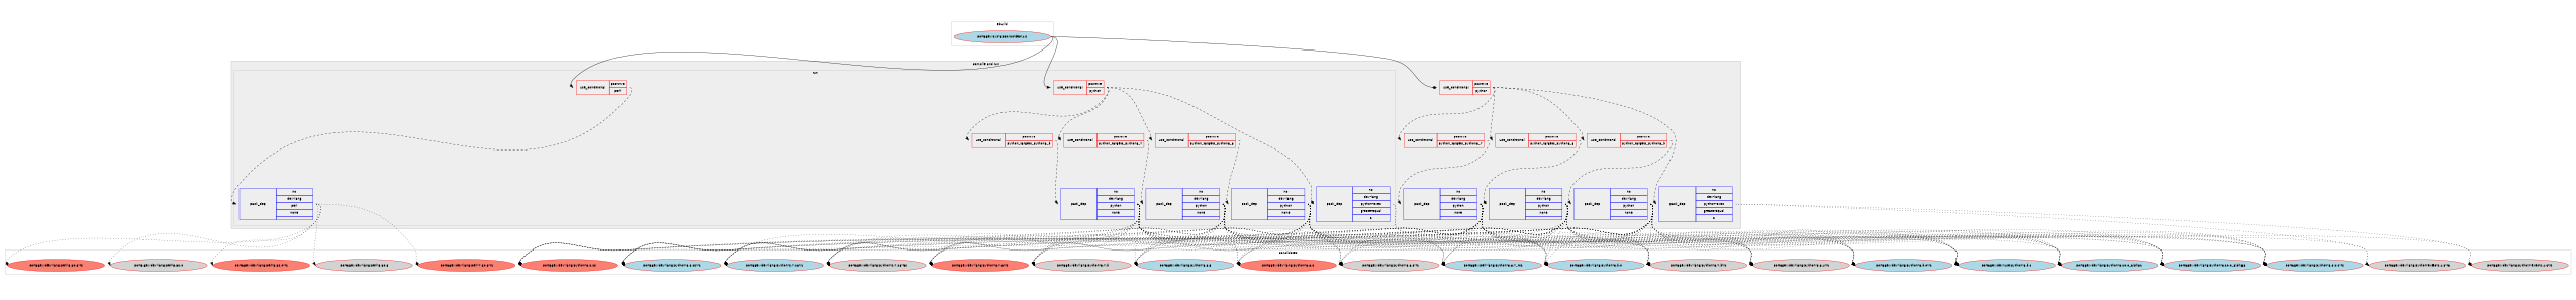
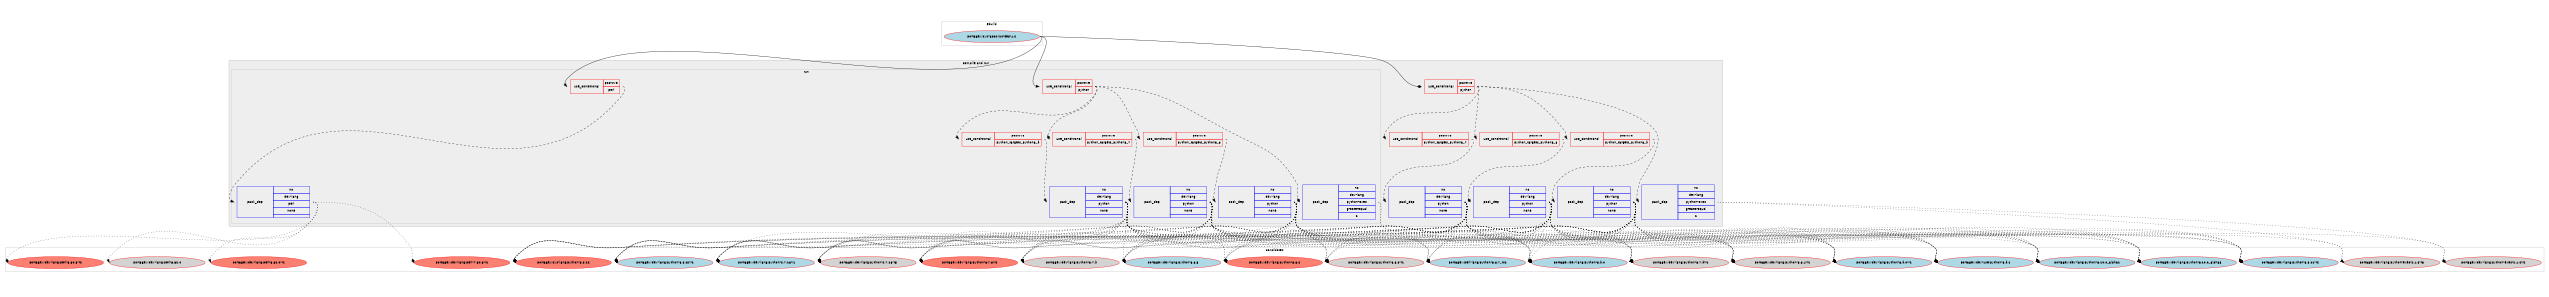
  digraph {
    compound=true
    concentrate=true
    fontname=Helvetica
    fontsize=10
    newrank=true
    rankdir=TB
    ranksep=1.5
    node [color=red fontname=Helvetica fontsize=10 style=filled]
    edge [arrowhead=normal headport=w style=dotted tailport=e weight=100]
    n1 [fillcolor=lightblue label="portage://sys-apps/i2c-dep-4.2" width=4]
    n2 [color=blue label=<<TABLE BORDER="0" CELLBORDER="1" CELLSPACING="0" CELLPADDING="4" WIDTH="220"><TR><TD ROWSPAN="6" CELLPADDING="30">pack_dep</TD></TR><TR><TD WIDTH="110">no</TD></TR><TR><TD>dev-lang</TD></TR><TR><TD>python</TD></TR><TR><TD>none</TD></TR><TR><TD></TD></TR></TABLE>> shape=none style=""]
    n3 [label=<<TABLE BORDER="0" CELLBORDER="1" CELLSPACING="0" CELLPADDING="4"><TR><TD ROWSPAN="3" CELLPADDING="10">use_conditional</TD></TR><TR><TD>positive</TD></TR><TR><TD>python_targets_python3_7</TD></TR></TABLE>> shape=none style=""]
    n4 [color=blue label=<<TABLE BORDER="0" CELLBORDER="1" CELLSPACING="0" CELLPADDING="4" WIDTH="220"><TR><TD ROWSPAN="6" CELLPADDING="30">pack_dep</TD></TR><TR><TD WIDTH="110">no</TD></TR><TR><TD>dev-lang</TD></TR><TR><TD>python</TD></TR><TR><TD>none</TD></TR><TR><TD></TD></TR></TABLE>> shape=none style=""]
    n5 [label=<<TABLE BORDER="0" CELLBORDER="1" CELLSPACING="0" CELLPADDING="4"><TR><TD ROWSPAN="3" CELLPADDING="10">use_conditional</TD></TR><TR><TD>positive</TD></TR><TR><TD>python_targets_python3_8</TD></TR></TABLE>> shape=none style=""]
    n6 [color=blue label=<<TABLE BORDER="0" CELLBORDER="1" CELLSPACING="0" CELLPADDING="4" WIDTH="220"><TR><TD ROWSPAN="6" CELLPADDING="30">pack_dep</TD></TR><TR><TD WIDTH="110">no</TD></TR><TR><TD>dev-lang</TD></TR><TR><TD>python</TD></TR><TR><TD>none</TD></TR><TR><TD></TD></TR></TABLE>> shape=none style=""]
    n7 [label=<<TABLE BORDER="0" CELLBORDER="1" CELLSPACING="0" CELLPADDING="4"><TR><TD ROWSPAN="3" CELLPADDING="10">use_conditional</TD></TR><TR><TD>positive</TD></TR><TR><TD>python_targets_python3_9</TD></TR></TABLE>> shape=none style=""]
    n8 [color=blue label=<<TABLE BORDER="0" CELLBORDER="1" CELLSPACING="0" CELLPADDING="4" WIDTH="220"><TR><TD ROWSPAN="6" CELLPADDING="30">pack_dep</TD></TR><TR><TD WIDTH="110">no</TD></TR><TR><TD>dev-lang</TD></TR><TR><TD>python-exec</TD></TR><TR><TD>greaterequal</TD></TR><TR><TD>2</TD></TR></TABLE>> shape=none style=""]
    n9 [label=<<TABLE BORDER="0" CELLBORDER="1" CELLSPACING="0" CELLPADDING="4"><TR><TD ROWSPAN="3" CELLPADDING="10">use_conditional</TD></TR><TR><TD>positive</TD></TR><TR><TD>python</TD></TR></TABLE>> shape=none style=""]
    n10 [color=blue label=<<TABLE BORDER="0" CELLBORDER="1" CELLSPACING="0" CELLPADDING="4" WIDTH="220"><TR><TD ROWSPAN="6" CELLPADDING="30">pack_dep</TD></TR><TR><TD WIDTH="110">no</TD></TR><TR><TD>dev-lang</TD></TR><TR><TD>perl</TD></TR><TR><TD>none</TD></TR><TR><TD></TD></TR></TABLE>> shape=none style=""]
    n11 [label=<<TABLE BORDER="0" CELLBORDER="1" CELLSPACING="0" CELLPADDING="4"><TR><TD ROWSPAN="3" CELLPADDING="10">use_conditional</TD></TR><TR><TD>positive</TD></TR><TR><TD>perl</TD></TR></TABLE>> shape=none style=""]
    n12 [color=blue label=<<TABLE BORDER="0" CELLBORDER="1" CELLSPACING="0" CELLPADDING="4" WIDTH="220"><TR><TD ROWSPAN="6" CELLPADDING="30">pack_dep</TD></TR><TR><TD WIDTH="110">no</TD></TR><TR><TD>dev-lang</TD></TR><TR><TD>python</TD></TR><TR><TD>none</TD></TR><TR><TD></TD></TR></TABLE>> shape=none style=""]
    n13 [label=<<TABLE BORDER="0" CELLBORDER="1" CELLSPACING="0" CELLPADDING="4"><TR><TD ROWSPAN="3" CELLPADDING="10">use_conditional</TD></TR><TR><TD>positive</TD></TR><TR><TD>python_targets_python3_7</TD></TR></TABLE>> shape=none style=""]
    n14 [color=blue label=<<TABLE BORDER="0" CELLBORDER="1" CELLSPACING="0" CELLPADDING="4" WIDTH="220"><TR><TD ROWSPAN="6" CELLPADDING="30">pack_dep</TD></TR><TR><TD WIDTH="110">no</TD></TR><TR><TD>dev-lang</TD></TR><TR><TD>python</TD></TR><TR><TD>none</TD></TR><TR><TD></TD></TR></TABLE>> shape=none style=""]
    n15 [label=<<TABLE BORDER="0" CELLBORDER="1" CELLSPACING="0" CELLPADDING="4"><TR><TD ROWSPAN="3" CELLPADDING="10">use_conditional</TD></TR><TR><TD>positive</TD></TR><TR><TD>python_targets_python3_8</TD></TR></TABLE>> shape=none style=""]
    n16 [color=blue label=<<TABLE BORDER="0" CELLBORDER="1" CELLSPACING="0" CELLPADDING="4" WIDTH="220"><TR><TD ROWSPAN="6" CELLPADDING="30">pack_dep</TD></TR><TR><TD WIDTH="110">no</TD></TR><TR><TD>dev-lang</TD></TR><TR><TD>python</TD></TR><TR><TD>none</TD></TR><TR><TD></TD></TR></TABLE>> shape=none style=""]
    n17 [label=<<TABLE BORDER="0" CELLBORDER="1" CELLSPACING="0" CELLPADDING="4"><TR><TD ROWSPAN="3" CELLPADDING="10">use_conditional</TD></TR><TR><TD>positive</TD></TR><TR><TD>python_targets_python3_9</TD></TR></TABLE>> shape=none style=""]
    n18 [color=blue label=<<TABLE BORDER="0" CELLBORDER="1" CELLSPACING="0" CELLPADDING="4" WIDTH="220"><TR><TD ROWSPAN="6" CELLPADDING="30">pack_dep</TD></TR><TR><TD WIDTH="110">no</TD></TR><TR><TD>dev-lang</TD></TR><TR><TD>python-exec</TD></TR><TR><TD>greaterequal</TD></TR><TR><TD>2</TD></TR></TABLE>> shape=none style=""]
    n19 [label=<<TABLE BORDER="0" CELLBORDER="1" CELLSPACING="0" CELLPADDING="4"><TR><TD ROWSPAN="3" CELLPADDING="10">use_conditional</TD></TR><TR><TD>positive</TD></TR><TR><TD>python</TD></TR></TABLE>> shape=none style=""]
    n20 [fillcolor=lightblue label="portage://dev-use/python-3.9.1" width=4]
    n21 [fillcolor=lightblue label="portage://dev-lang/python-3.9.0-r1" width=4]
    n22 [fillcolor=lightblue label="portage://dev-lang/python-3.9.0" width=4]
    n23 [fillcolor=lightblue label="portage://perl-lang/python-3.8.7_rc1" width=4]
    n24 [fillcolor=lightgrey label="portage://dev-lang/python-3.8.6-r1" width=4]
    n25 [fillcolor=salmon label="portage://dev-lang/python-3.8.6" width=4]
    n26 [fillcolor=lightblue label="portage://dev-lang/python-3.8.5" width=4]
    n27 [fillcolor=lightgrey label="portage://dev-lang/python-3.8.4-r1" width=4]
    n28 [fillcolor=lightgrey label="portage://dev-lang/python-3.7.9-r1" width=4]
    n29 [fillcolor=lightgrey label="portage://dev-lang/python-3.7.9" width=4]
    n30 [fillcolor=salmon label="portage://dev-lang/python-3.7.8-r2" width=4]
    n31 [fillcolor=lightblue label="portage://dev-lang/python-3.6.12-r1" width=4]
-   n32 [fillcolor=salmon label="portage://dev-lang/python-3.6.12" width=4]
+   n32 [fillcolor=salmon label="portage://sys-lang/python-3.6.12" width=4]
    n33 [fillcolor=lightblue label="portage://dev-lang/python-3.6.11-r2" width=4]
    n34 [fillcolor=lightblue label="portage://dev-lang/python-3.10.0_alpha3" width=4]
    n35 [fillcolor=lightblue label="portage://dev-lang/python-3.10.0_alpha1" width=4]
    n36 [fillcolor=lightgrey label="portage://dev-lang/python-2.7.18-r5" width=4]
    n37 [fillcolor=lightblue label="portage://dev-lang/python-2.7.18-r4" width=4]
    n38 [fillcolor=lightgrey label="portage://dev-lang/python-exec-2.4.6-r3" width=4]
    n39 [fillcolor=lightgrey label="portage://dev-lang/python-exec-2.4.6-r2" width=4]
    n40 [fillcolor=salmon label="portage://dev-lang/perl-5.32.0-r1" width=4]
    n41 [fillcolor=lightgrey label="portage://dev-lang/perl-5.32.0" width=4]
    n42 [fillcolor=salmon label="portage://dev-lang/perl-5.30.3-r2" width=4]
    n43 [fillcolor=salmon label="portage://dev-lang/perl-7.30.3-r1" width=4]
-   n44 [fillcolor=lightgrey label="portage://dev-lang/perl-5.30.3" width=4]
    subgraph cluster_1 {
      color=gray
      label=<<i>ebuild</i>>
      rank=same
      n1
    }
    subgraph cluster_2 {
      color=gray
      label=<<i>dependencies</i>>
      subgraph cluster_3 {
        color=gray
        fillcolor="#eeeeee"
        label=<<i>compile</i>>
        style=filled
        subgraph sub_4 {
          color=gray
          fillcolor="#eeeeee"
          label=<<i>compile</i>>
          style=filled
          n9
          subgraph sub_5 {
            color=gray
            fillcolor="#eeeeee"
            label=<<i>compile</i>>
            style=filled
            n5
            subgraph sub_6 {
              color=gray
              fillcolor="#eeeeee"
              label=<<i>compile</i>>
              style=filled
              n4
            }
          }
          subgraph sub_7 {
            color=gray
            fillcolor="#eeeeee"
            label=<<i>compile</i>>
            style=filled
            n3
            subgraph sub_8 {
              color=gray
              fillcolor="#eeeeee"
              label=<<i>compile</i>>
              style=filled
              n2
            }
          }
          subgraph sub_9 {
            color=gray
            fillcolor="#eeeeee"
            label=<<i>compile</i>>
            style=filled
            n7
            subgraph sub_10 {
              color=gray
              fillcolor="#eeeeee"
              label=<<i>compile</i>>
              style=filled
              n6
            }
          }
          subgraph sub_11 {
            color=gray
            fillcolor="#eeeeee"
            label=<<i>compile</i>>
            style=filled
            n8
          }
        }
      }
      subgraph cluster_12 {
        color=gray
        fillcolor="#eeeeee"
        label=<<i>compile and run</i>>
        style=filled
      }
      subgraph cluster_13 {
        color=gray
        fillcolor="#eeeeee"
        label=<<i>run</i>>
        style=filled
        subgraph sub_14 {
          color=gray
          fillcolor="#eeeeee"
          label=<<i>run</i>>
          style=filled
          n11
          subgraph sub_15 {
            color=gray
            fillcolor="#eeeeee"
            label=<<i>run</i>>
            style=filled
            n10
          }
        }
        subgraph sub_16 {
          color=gray
          fillcolor="#eeeeee"
          label=<<i>run</i>>
          style=filled
          n19
          subgraph sub_17 {
            color=gray
            fillcolor="#eeeeee"
            label=<<i>run</i>>
            style=filled
            n13
            subgraph sub_18 {
              color=gray
              fillcolor="#eeeeee"
              label=<<i>run</i>>
              style=filled
              n12
            }
          }
          subgraph sub_19 {
            color=gray
            fillcolor="#eeeeee"
            label=<<i>run</i>>
            style=filled
            n15
            subgraph sub_20 {
              color=gray
              fillcolor="#eeeeee"
              label=<<i>run</i>>
              style=filled
              n14
            }
          }
          subgraph sub_21 {
            color=gray
            fillcolor="#eeeeee"
            label=<<i>run</i>>
            style=filled
            n17
            subgraph sub_22 {
              color=gray
              fillcolor="#eeeeee"
              label=<<i>run</i>>
              style=filled
              n16
            }
          }
          subgraph sub_23 {
            color=gray
            fillcolor="#eeeeee"
            label=<<i>run</i>>
            style=filled
            n18
          }
        }
      }
    }
    subgraph cluster_24 {
      color=gray
      label=<<i>candidates</i>>
      rank=same
      subgraph sub_25 {
        color=black
        label=<<i>candidates</i>>
        nodesep=1
        rank=same
        n20
        n21
        n22
        n23
        n24
        n25
        n26
        n27
        n28
        n29
        n30
        n31
        n32
        n33
        n34
        n35
        n36
        n37
      }
      subgraph sub_26 {
        color=black
        label=<<i>candidates</i>>
        nodesep=1
        rank=same
        n20
        n21
        n22
        n23
        n24
        n25
        n26
        n27
        n28
        n29
        n30
        n31
        n32
        n33
        n34
        n35
        n36
        n37
      }
      subgraph sub_27 {
        color=black
        label=<<i>candidates</i>>
        nodesep=1
        rank=same
        n20
        n21
        n22
        n23
        n24
        n25
        n26
        n27
        n28
        n29
        n30
        n31
        n32
        n33
        n34
        n35
        n36
        n37
      }
      subgraph sub_28 {
        color=black
        label=<<i>candidates</i>>
        nodesep=1
        rank=same
        n38
        n39
      }
      subgraph sub_29 {
        color=black
        label=<<i>candidates</i>>
        nodesep=1
        rank=same
        n40
        n41
        n42
        n43
-       n44
      }
      subgraph sub_30 {
        color=black
        label=<<i>candidates</i>>
        nodesep=1
        rank=same
        n20
        n21
        n22
        n23
        n24
        n25
        n26
        n27
        n28
        n29
        n30
        n31
        n32
        n33
        n34
        n35
        n36
        n37
      }
      subgraph sub_31 {
        color=black
        label=<<i>candidates</i>>
        nodesep=1
        rank=same
        n20
        n21
        n22
        n23
        n24
        n25
        n26
        n27
        n28
        n29
        n30
        n31
        n32
        n33
        n34
        n35
        n36
        n37
      }
      subgraph sub_32 {
        color=black
        label=<<i>candidates</i>>
        nodesep=1
        rank=same
        n20
        n21
        n22
        n23
        n24
        n25
        n26
        n27
        n28
        n29
        n30
        n31
        n32
        n33
        n34
        n35
        n36
        n37
      }
      subgraph sub_33 {
        color=black
        label=<<i>candidates</i>>
        nodesep=1
        rank=same
        n38
        n39
      }
    }
    n1 -> n9 [arrowhead=diamond style=solid weight=20]
    n1 -> n11 [style=solid weight=20]
    n1 -> n19 [style=solid weight=20]
    n2 -> n20
    n2 -> n21
    n2 -> n22 [arrowhead=diamond]
    n2 -> n23
    n2 -> n24
    n2 -> n25
    n2 -> n26
    n2 -> n27 [arrowhead=diamond]
    n2 -> n28
    n2 -> n29
    n2 -> n30 [arrowhead=diamond]
    n2 -> n31 [arrowhead=diamond]
    n2 -> n32 [arrowhead=diamond]
    n2 -> n33 [arrowhead=diamond]
    n2 -> n34
    n2 -> n35
    n2 -> n36
    n2 -> n37 [arrowhead=diamond]
    n3 -> n2 [style=dashed weight=20]
    n4 -> n20 [arrowhead=diamond]
    n4 -> n21 [arrowhead=diamond]
    n4 -> n22 [arrowhead=diamond]
    n4 -> n23
    n4 -> n24
    n4 -> n25 [arrowhead=diamond]
    n4 -> n26 [arrowhead=diamond]
    n4 -> n27 [arrowhead=diamond]
    n4 -> n28 [arrowhead=diamond]
    n4 -> n29
    n4 -> n30 [arrowhead=diamond]
    n4 -> n31 [arrowhead=diamond]
    n4 -> n32 [arrowhead=diamond]
    n4 -> n33
    n4 -> n34 [arrowhead=diamond]
    n4 -> n35 [arrowhead=diamond]
    n4 -> n36 [arrowhead=diamond]
    n4 -> n37 [arrowhead=diamond]
    n5 -> n4 [arrowhead=diamond style=dashed weight=20]
    n6 -> n20 [arrowhead=diamond]
    n6 -> n21
    n6 -> n22 [arrowhead=diamond]
    n6 -> n23
    n6 -> n24 [arrowhead=diamond]
    n6 -> n25
    n6 -> n26
    n6 -> n27 [arrowhead=diamond]
    n6 -> n28
    n6 -> n29
    n6 -> n30 [arrowhead=diamond]
    n6 -> n31 [arrowhead=diamond]
    n6 -> n32 [arrowhead=diamond]
    n6 -> n33 [arrowhead=diamond]
    n6 -> n34 [arrowhead=diamond]
    n6 -> n35 [arrowhead=diamond]
    n6 -> n36 [arrowhead=diamond]
    n6 -> n37 [arrowhead=diamond]
    n7 -> n6 [style=dashed weight=20]
    n8 -> n38
    n8 -> n39
    n9 -> n3 [style=dashed weight=20]
    n9 -> n5 [style=dashed weight=20]
    n9 -> n7 [style=dashed weight=20]
    n9 -> n8 [style=dashed weight=20]
    n10 -> n40
    n10 -> n41
    n10 -> n42 [arrowhead=diamond]
    n10 -> n43 [arrowhead=diamond]
-   n10 -> n44
    n11 -> n10 [style=dashed weight=20]
    n12 -> n20
    n12 -> n21 [arrowhead=diamond]
    n12 -> n22 [arrowhead=diamond]
    n12 -> n23
    n12 -> n24 [arrowhead=diamond]
    n12 -> n25
    n12 -> n26
    n12 -> n27
    n12 -> n28
    n12 -> n29
    n12 -> n30
    n12 -> n31 [arrowhead=diamond]
    n12 -> n32 [arrowhead=diamond]
    n12 -> n33 [arrowhead=diamond]
    n12 -> n34
    n12 -> n35 [arrowhead=diamond]
    n12 -> n36 [arrowhead=diamond]
    n12 -> n37
    n13 -> n12 [style=dashed weight=20]
    n14 -> n20
    n14 -> n21 [arrowhead=diamond]
    n14 -> n22
    n14 -> n23 [arrowhead=diamond]
    n14 -> n24
    n14 -> n25 [arrowhead=diamond]
    n14 -> n26
    n14 -> n27 [arrowhead=diamond]
    n14 -> n28
    n14 -> n29
    n14 -> n30
    n14 -> n31
    n14 -> n32 [arrowhead=diamond]
    n14 -> n33 [arrowhead=diamond]
    n14 -> n34
    n14 -> n35
    n14 -> n36
    n14 -> n37
    n15 -> n14 [style=dashed weight=20]
    n16 -> n20 [arrowhead=diamond]
    n16 -> n21
    n16 -> n22 [arrowhead=diamond]
    n16 -> n23 [arrowhead=diamond]
    n16 -> n24
    n16 -> n25
    n16 -> n26 [arrowhead=diamond]
    n16 -> n27 [arrowhead=diamond]
    n16 -> n28
    n16 -> n29
    n16 -> n30 [arrowhead=diamond]
    n16 -> n31
    n16 -> n32
    n16 -> n33 [arrowhead=diamond]
    n16 -> n34
    n16 -> n35 [arrowhead=diamond]
    n16 -> n36
    n16 -> n37 [arrowhead=diamond]
    n17 -> n16 [style=dashed weight=20]
    n18 -> n38
    n18 -> n39 [arrowhead=diamond]
    n19 -> n13 [arrowhead=diamond style=dashed weight=20]
    n19 -> n15 [style=dashed weight=20]
    n19 -> n17 [style=dashed weight=20]
    n19 -> n18 [arrowhead=diamond style=dashed weight=20]
  }
